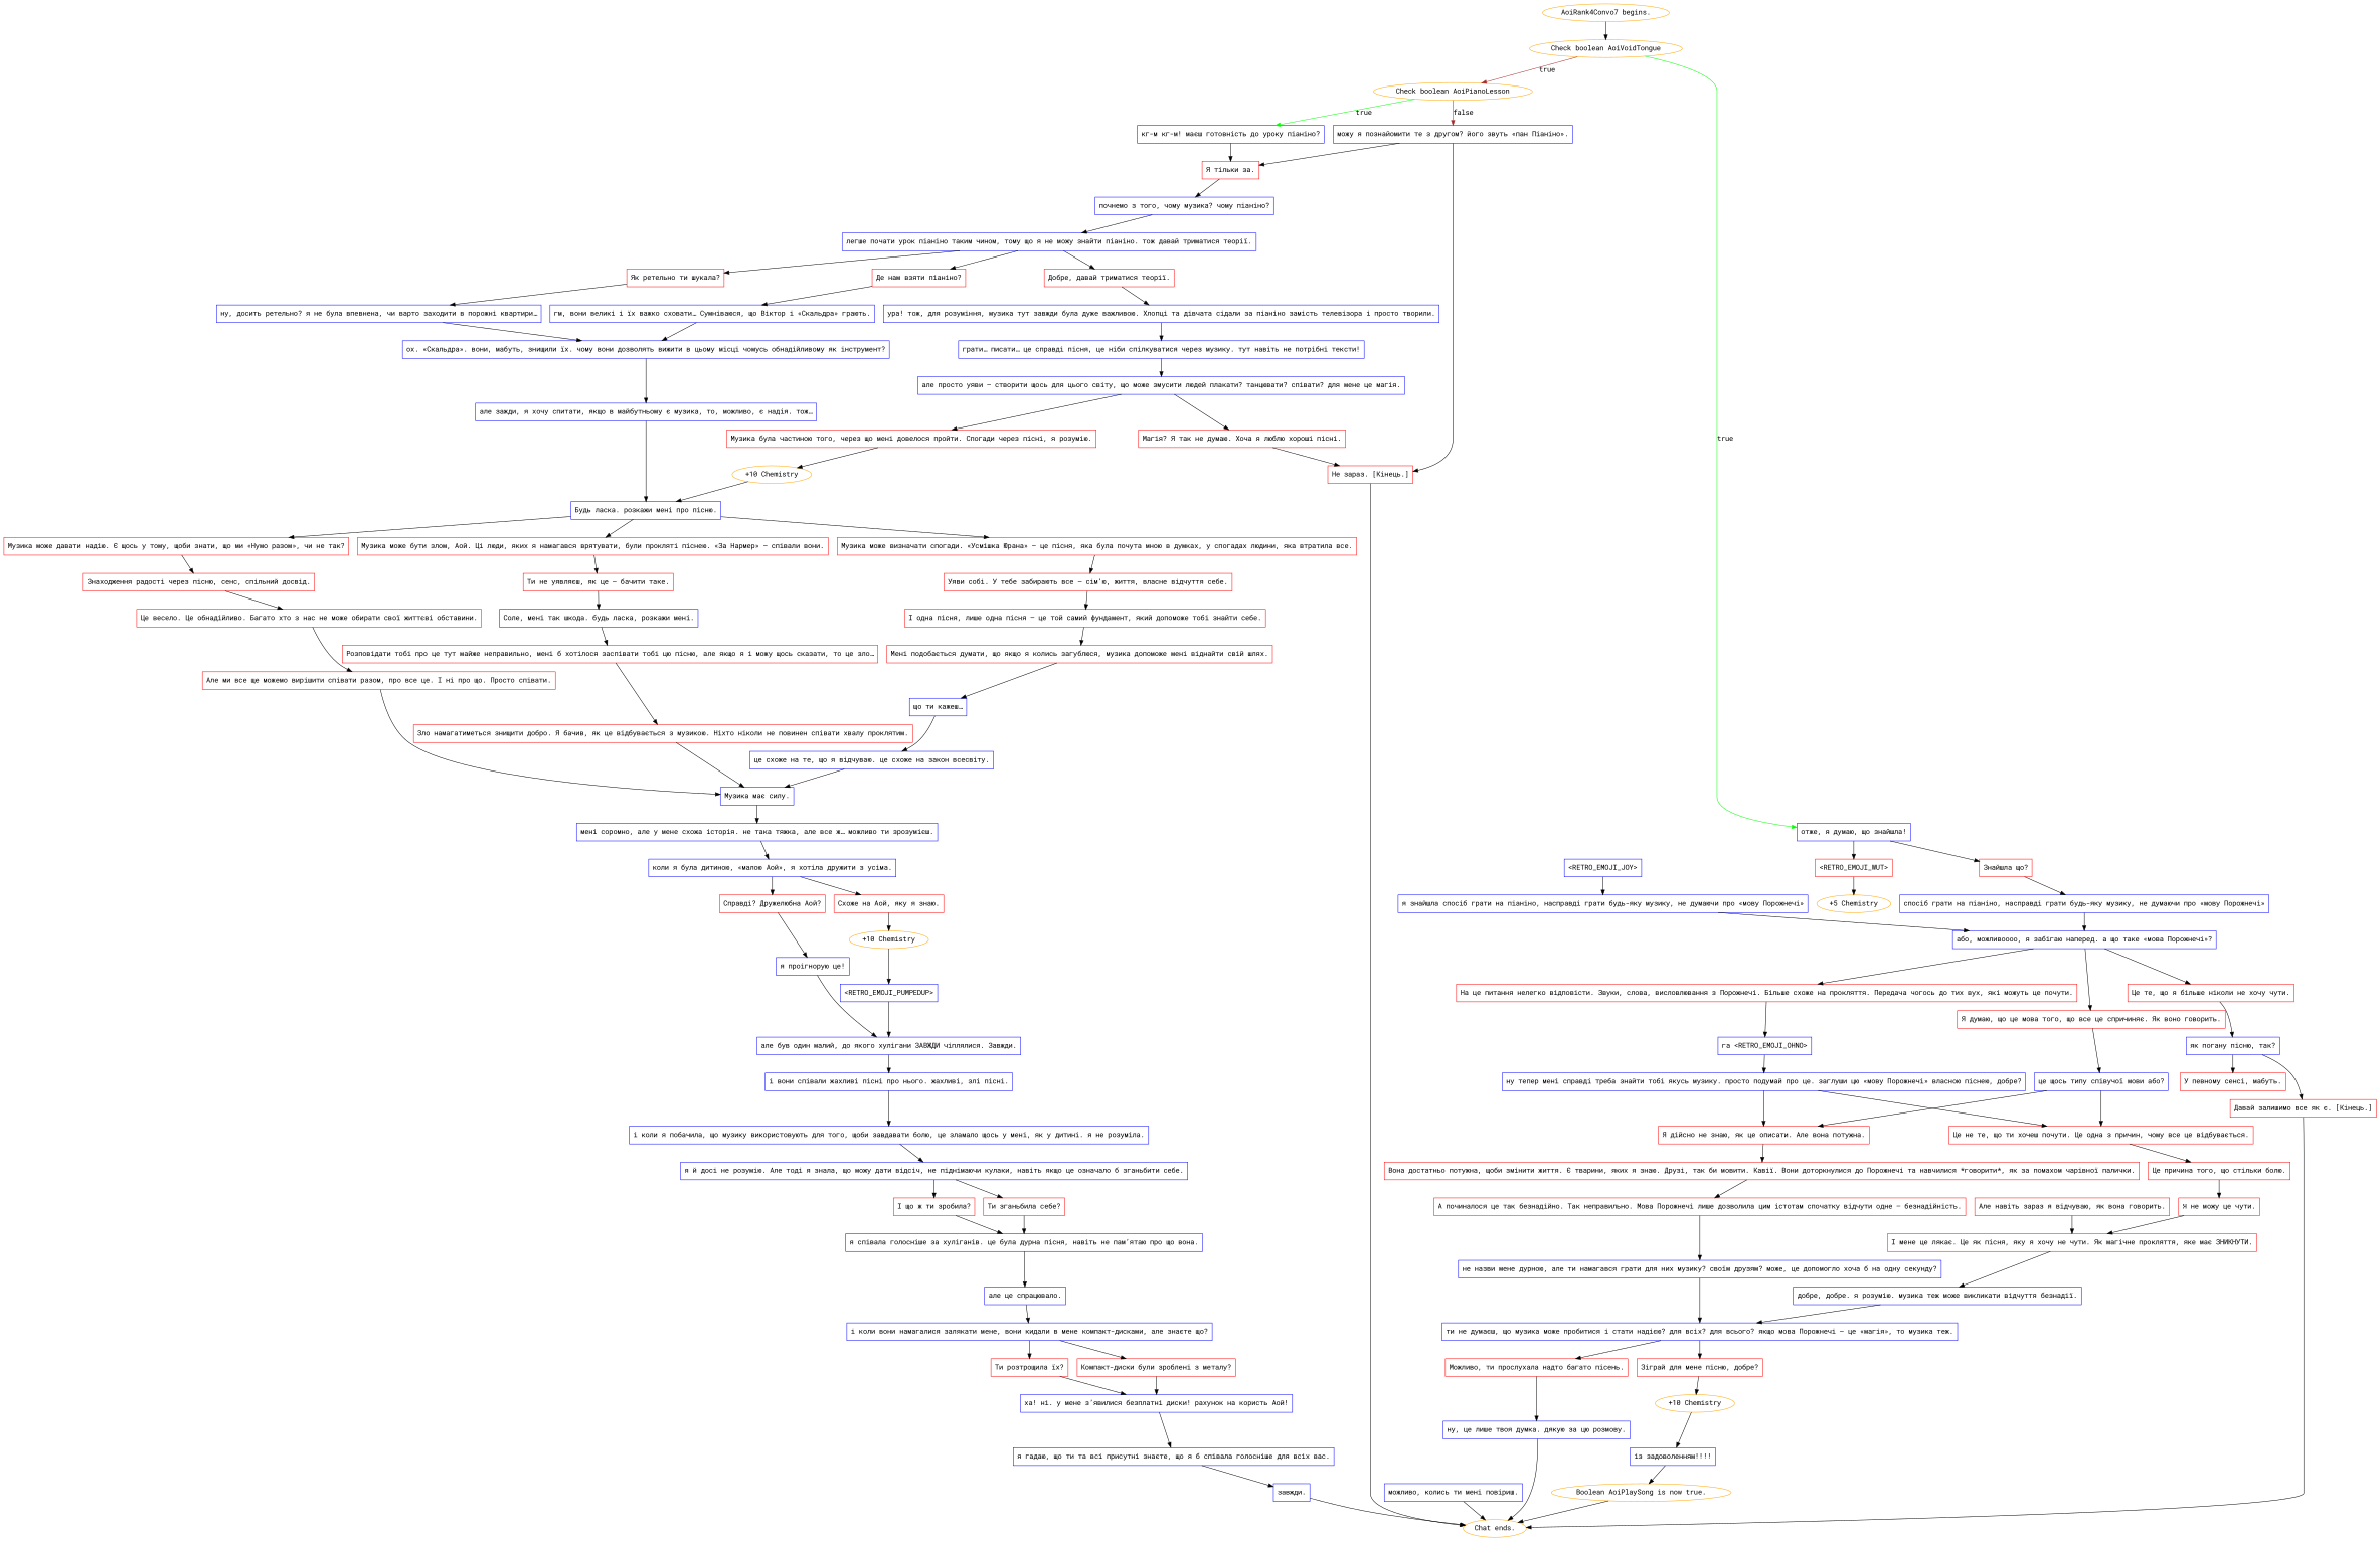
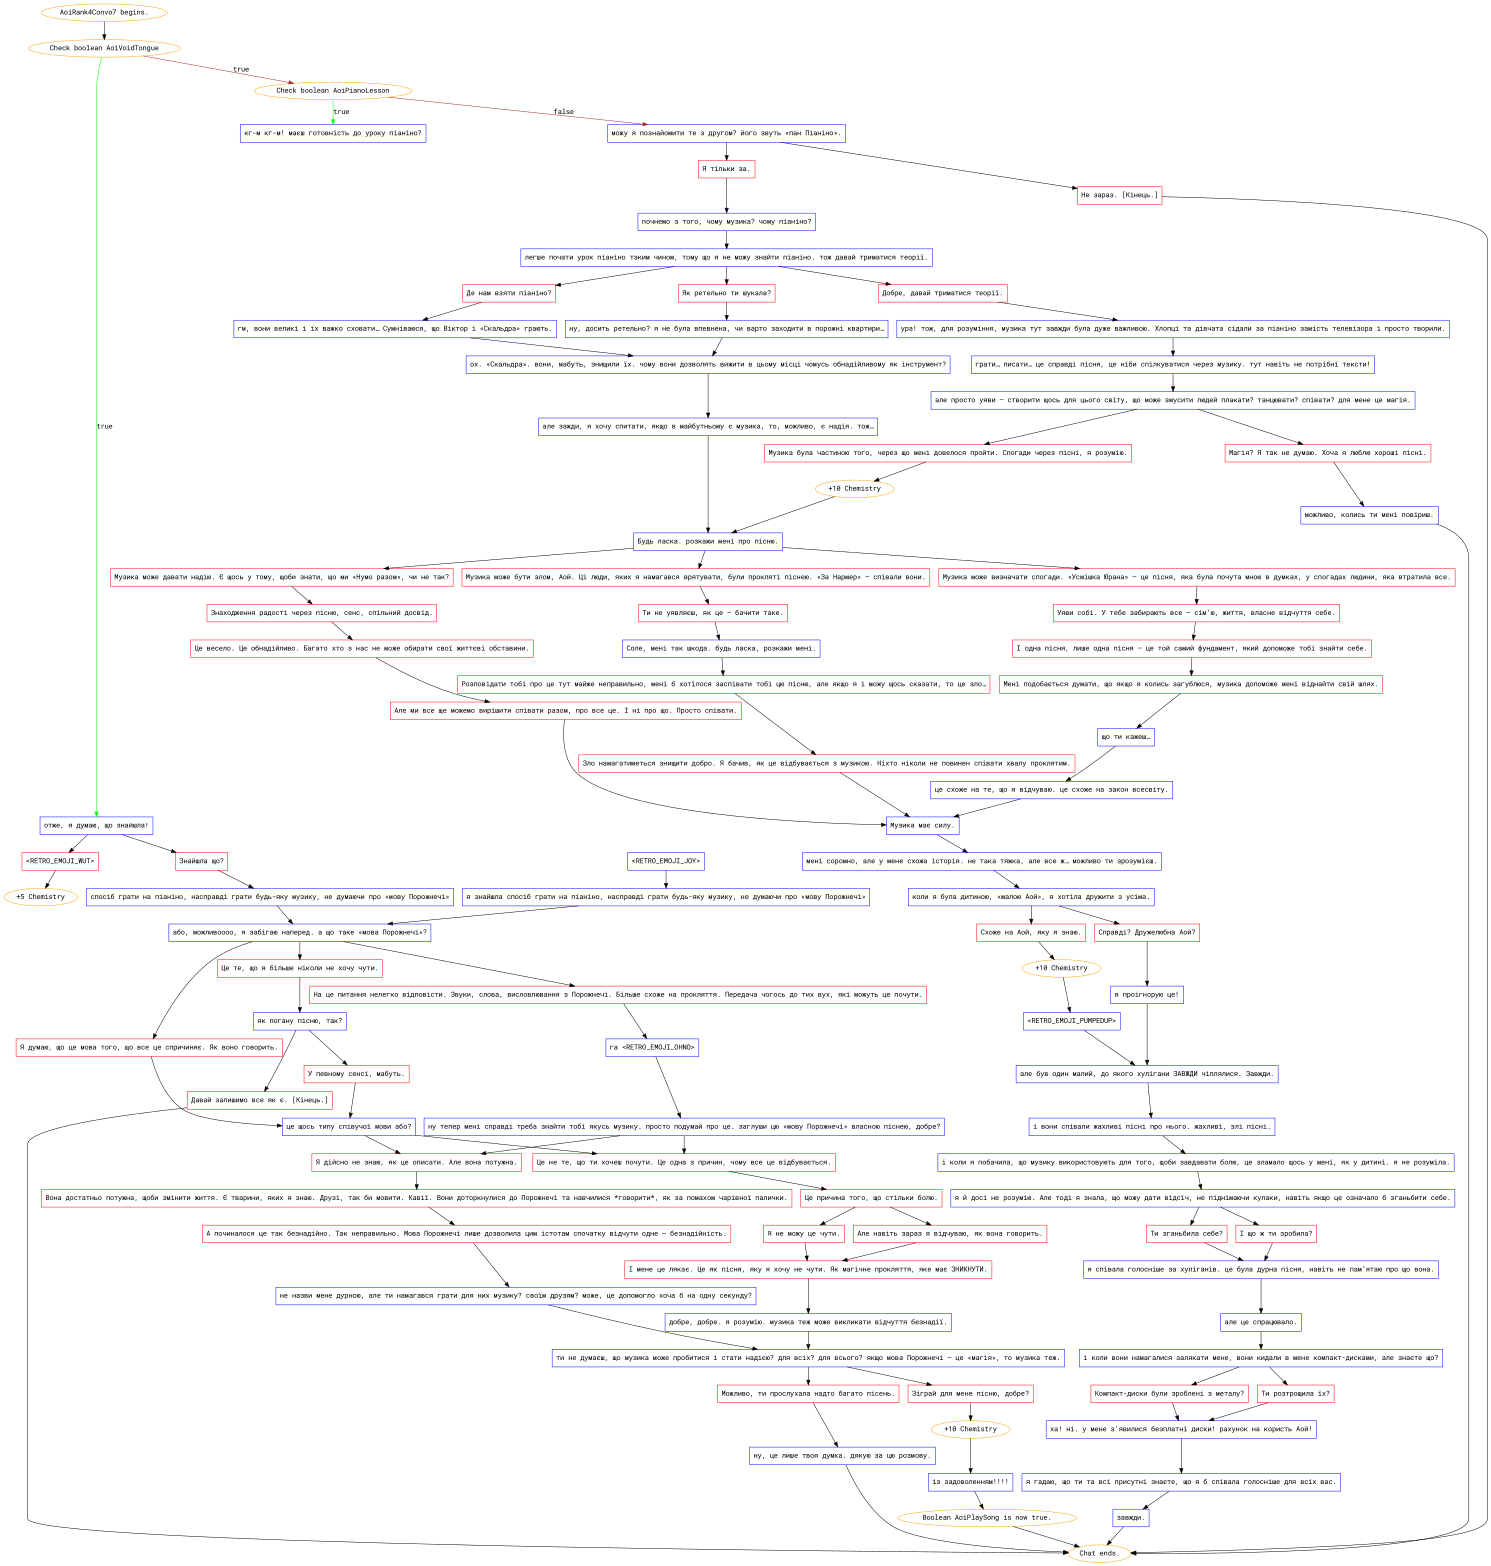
  digraph {
    fontname="Roboto Mono"
    node [color=blue fontname="Roboto Mono" shape=box]
    edge [fontname="Roboto Mono"]
    "AoiRank4Convo7 begins." [color=orange shape=""]
    n2 [color=orange label="Check boolean AoiVoidTongue" shape=""]
    n3 [label="отже, я думаю, що знайшла!"]
    n4 [color=orange label="Check boolean AoiPianoLesson" shape=""]
    n5 [color=red label="<RETRO_EMOJI_WUT>"]
    n6 [color=red label="Знайшла що?"]
    n7 [label="кг-м кг-м! маєш готовність до уроку піаніно?"]
    n8 [label="можу я познайомити те з другом? його звуть «пан Піаніно»."]
    n9 [color=orange label="+5 Chemistry" shape=""]
    n10 [label="спосіб грати на піаніно, насправді грати будь-яку музику, не думаючи про «мову Порожнечі»"]
    n11 [color=red label="Я тільки за."]
    n12 [color=red label="Не зараз. [Кінець.]"]
    n13 [label="або, можливоооо, я забігаю наперед. а що таке «мова Порожнечі»?"]
    n14 [label="почнемо з того, чому музика? чому піаніно?"]
    "Chat ends." [color=orange shape=""]
    n16 [label="<RETRO_EMOJI_JOY>"]
    n17 [label="я знайшла спосіб грати на піаніно, насправді грати будь-яку музику, не думаючи про «мову Порожнечі»"]
    n18 [color=red label="На це питання нелегко відповісти. Звуки, слова, висловлювання з Порожнечі. Більше схоже на прокляття. Передача чогось до тих вух, які можуть це почути."]
    n19 [color=red label="Це те, що я більше ніколи не хочу чути."]
    n20 [color=red label="Я думаю, що це мова того, що все це спричиняє. Як воно говорить."]
    n21 [label="легше почати урок піаніно таким чином, тому що я не можу знайти піаніно. тож давай триматися теорії."]
    n22 [label="га <RETRO_EMOJI_OHNO>"]
    n23 [label="як погану пісню, так?"]
    n24 [label="це щось типу співучої мови або?"]
    n25 [color=red label="Добре, давай триматися теорії."]
    n26 [color=red label="Як ретельно ти шукала?"]
    n27 [color=red label="Де нам взяти піаніно?"]
    n28 [label="ну тепер мені справді треба знайти тобі якусь музику. просто подумай про це. заглуши цю «мову Порожнечі» власною піснею, добре?"]
    n29 [color=red label="Давай залишимо все як є. [Кінець.]"]
    n30 [color=red label="У певному сенсі, мабуть."]
    n31 [color=red label="Я дійсно не знаю, як це описати. Але вона потужна."]
    n32 [color=red label="Це не те, що ти хочеш почути. Це одна з причин, чому все це відбувається."]
    n33 [label="ура! тож, для розуміння, музика тут завжди була дуже важливою. Хлопці та дівчата сідали за піаніно замість телевізора і просто творили."]
    n34 [label="ну, досить ретельно? я не була впевнена, чи варто заходити в порожні квартири…"]
    n35 [label="гм, вони великі і їх важко сховати… Сумніваюся, що Віктор і «Скальдра» грають."]
    n36 [color=red label="Вона достатньо потужна, щоби змінити життя. Є тварини, яких я знаю. Друзі, так би мовити. Кавії. Вони доторкнулися до Порожнечі та навчилися *говорити*, як за помахом чарівної палички."]
    n37 [color=red label="Це причина того, що стільки болю."]
    n38 [label="грати… писати… це справді пісня, це ніби спілкуватися через музику. тут навіть не потрібні тексти!"]
    n39 [label="ох. «Скальдра». вони, мабуть, знищили їх. чому вони дозволять вижити в цьому місці чомусь обнадійливому як інструмент?"]
    n40 [color=red label="А починалося це так безнадійно. Так неправильно. Мова Порожнечі лише дозволила цим істотам спочатку відчути одне — безнадійність."]
    n41 [color=red label="Я не можу це чути."]
    n42 [color=red label="Але навіть зараз я відчуваю, як вона говорить."]
    n43 [label="але просто уяви — створити щось для цього світу, що може змусити людей плакати? танцювати? співати? для мене це магія."]
    n44 [label="але зажди, я хочу спитати, якщо в майбутньому є музика, то, можливо, є надія. тож…"]
    n45 [label="не назви мене дурною, але ти намагався грати для них музику? своїм друзям? може, це допомогло хоча б на одну секунду?"]
    n46 [color=red label="І мене це лякає. Це як пісня, яку я хочу не чути. Як магічне прокляття, яке має ЗНИКНУТИ."]
    n47 [color=red label="Магія? Я так не думаю. Хоча я люблю хороші пісні."]
    n48 [color=red label="Музика була частиною того, через що мені довелося пройти. Спогади через пісні, я розумію."]
    n49 [label="Будь ласка. розкажи мені про пісню."]
    n50 [label="ти не думаєш, що музика може пробитися і стати надією? для всіх? для всього? якщо мова Порожнечі — це «магія», то музика теж."]
    n51 [label="добре, добре. я розумію. музика теж може викликати відчуття безнадії."]
    n52 [label="можливо, колись ти мені повіриш."]
    n53 [color=orange label="+10 Chemistry" shape=""]
    n54 [color=red label="Музика може визначати спогади. «Усмішка Юрана» — це пісня, яка була почута мною в думках, у спогадах людини, яка втратила все."]
    n55 [color=red label="Музика може давати надію. Є щось у тому, щоби знати, що ми «Нумо разом», чи не так?"]
    n56 [color=red label="Музика може бути злом, Аой. Ці люди, яких я намагався врятувати, були прокляті піснею. «За Нармер» — співали вони."]
    n57 [color=red label="Зіграй для мене пісню, добре?"]
    n58 [color=red label="Можливо, ти прослухала надто багато пісень."]
    n59 [color=red label="Уяви собі. У тебе забирають все — сім’ю, життя, власне відчуття себе."]
    n60 [color=red label="Знаходження радості через пісню, сенс, спільний досвід."]
    n61 [color=red label="Ти не уявляєш, як це — бачити таке."]
    n62 [color=orange label="+10 Chemistry" shape=""]
    n63 [label="ну, це лише твоя думка. дякую за цю розмову."]
    n64 [color=red label="І одна пісня, лише одна пісня — це той самий фундамент, який допоможе тобі знайти себе."]
    n65 [color=red label="Це весело. Це обнадійливо. Багато хто з нас не може обирати свої життєві обставини."]
    n66 [label="Соле, мені так шкода. будь ласка, розкажи мені."]
    n67 [label="із задоволенням!!!!"]
    n68 [color=red label="Мені подобається думати, що якщо я колись загублюся, музика допоможе мені віднайти свій шлях."]
    n69 [color=red label="Але ми все ще можемо вирішити співати разом, про все це. І ні про що. Просто співати."]
    n70 [color=red label="Розповідати тобі про це тут майже неправильно, мені б хотілося заспівати тобі цю пісню, але якщо я і можу щось сказати, то це зло…"]
    n71 [color=orange label="Boolean AoiPlaySong is now true." shape=""]
    n72 [label="що ти кажеш…"]
    n73 [label="Музика має силу."]
    n74 [color=red label="Зло намагатиметься знищити добро. Я бачив, як це відбувається з музикою. Ніхто ніколи не повинен співати хвалу проклятим."]
    n75 [label="це схоже на те, що я відчуваю. це схоже на закон всесвіту."]
    n76 [label="мені соромно, але у мене схожа історія. не така тяжка, але все ж… можливо ти зрозумієш."]
    n77 [label="коли я була дитиною, «малою Аой», я хотіла дружити з усіма."]
    n78 [color=red label="Схоже на Аой, яку я знаю."]
    n79 [color=red label="Справді? Дружелюбна Аой?"]
    n80 [color=orange label="+10 Chemistry" shape=""]
    n81 [label="я проігнорую це!"]
    n82 [label="<RETRO_EMOJI_PUMPEDUP>"]
    n83 [label="але був один малий, до якого хулігани ЗАВЖДИ чіплялися. Завжди."]
    n84 [label="і вони співали жахливі пісні про нього. жахливі, злі пісні."]
    n85 [label="і коли я побачила, що музику використовують для того, щоби завдавати болю, це зламало щось у мені, як у дитині. я не розуміла."]
    n86 [label="я й досі не розумію. Але тоді я знала, що можу дати відсіч, не піднімаючи кулаки, навіть якщо це означало б зганьбити себе."]
    n87 [color=red label="І що ж ти зробила?"]
    n88 [color=red label="Ти зганьбила себе?"]
    n89 [label="я співала голосніше за хуліганів. це була дурна пісня, навіть не пам’ятаю про що вона."]
    n90 [label="але це спрацювало."]
    n91 [label="і коли вони намагалися залякати мене, вони кидали в мене компакт-дисками, але знаєте що?"]
    n92 [color=red label="Компакт-диски були зроблені з металу?"]
    n93 [color=red label="Ти розтрощила їх?"]
    n94 [label="ха! ні. у мене з’явилися безплатні диски! рахунок на користь Аой!"]
    n95 [label="я гадаю, що ти та всі присутні знаєте, що я б співала голосніше для всіх вас."]
    n96 [label="завжди."]
    "AoiRank4Convo7 begins." -> n2
    n2 -> n3 [color=green label=true]
    n2 -> n4 [color=brown label=true]
    n3 -> n5
    n3 -> n6
    n4 -> n7 [color=green label=true]
    n4 -> n8 [color=brown label=false]
    n5 -> n9
    n6 -> n10
-   n7 -> n11
    n8 -> n11
    n8 -> n12
    n10 -> n13
    n11 -> n14
    n12 -> "Chat ends."
    n13 -> n18
    n13 -> n19
    n13 -> n20
    n14 -> n21
    n16 -> n17
    n17 -> n13
    n18 -> n22
    n19 -> n23
    n20 -> n24
    n21 -> n25
    n21 -> n26
    n21 -> n27
    n22 -> n28
    n23 -> n29
    n23 -> n30
    n24 -> n31
    n24 -> n32
    n25 -> n33
    n26 -> n34
    n27 -> n35
    n28 -> n31
    n28 -> n32
    n29 -> "Chat ends."
+   n30 -> n24
    n31 -> n36
    n32 -> n37
    n33 -> n38
    n34 -> n39
    n35 -> n39
    n36 -> n40
    n37 -> n41
+   n37 -> n42
    n38 -> n43
    n39 -> n44
    n40 -> n45
    n41 -> n46
    n42 -> n46
    n43 -> n47
    n43 -> n48
    n44 -> n49
    n45 -> n50
    n46 -> n51
-   n47 -> n12
+   n47 -> n52
    n48 -> n53
    n49 -> n54
    n49 -> n55
    n49 -> n56
    n50 -> n57
    n50 -> n58
    n51 -> n50
    n52 -> "Chat ends."
    n53 -> n49
    n54 -> n59
    n55 -> n60
    n56 -> n61
    n57 -> n62
    n58 -> n63
    n59 -> n64
    n60 -> n65
    n61 -> n66
    n62 -> n67
    n63 -> "Chat ends."
    n64 -> n68
    n65 -> n69
    n66 -> n70
    n67 -> n71
    n68 -> n72
    n69 -> n73
    n70 -> n74
    n71 -> "Chat ends."
    n72 -> n75
    n73 -> n76
    n74 -> n73
    n75 -> n73
    n76 -> n77
    n77 -> n78
    n77 -> n79
    n78 -> n80
    n79 -> n81
    n80 -> n82
    n81 -> n83
    n82 -> n83
    n83 -> n84
    n84 -> n85
    n85 -> n86
    n86 -> n87
    n86 -> n88
    n87 -> n89
    n88 -> n89
    n89 -> n90
    n90 -> n91
    n91 -> n92
    n91 -> n93
    n92 -> n94
    n93 -> n94
    n94 -> n95
    n95 -> n96
    n96 -> "Chat ends."
  }
